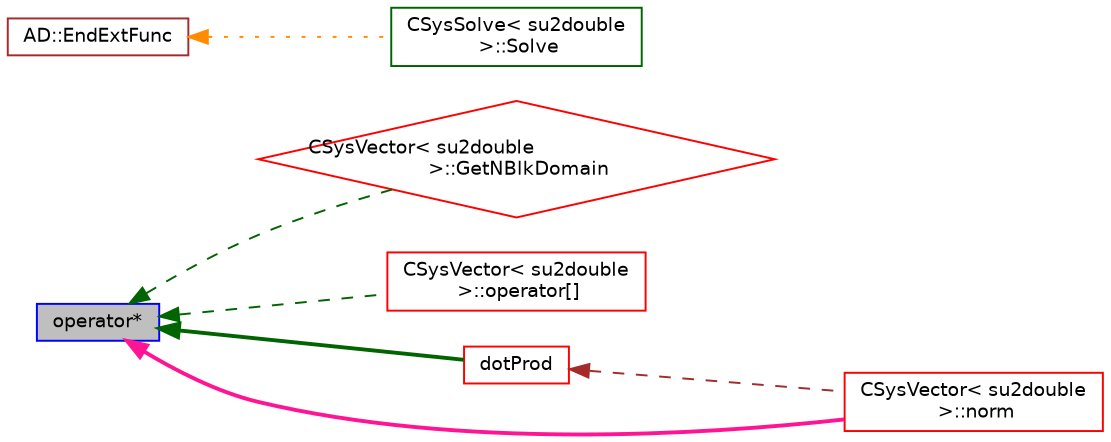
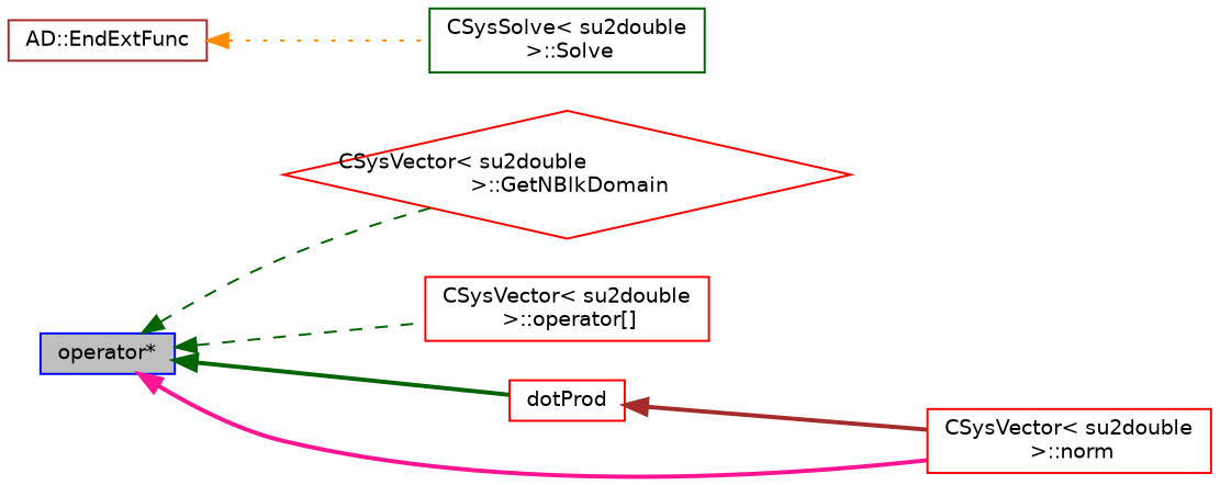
  digraph {
    rankdir=LR
    node [color=red fillcolor=white fontname=Helvetica fontsize=10 shape=box style=filled]
    edge [color=darkgreen dir=back fontname=Helvetica fontsize=10 labelfontname=Helvetica labelfontsize=10 style=dashed]
    n1 [color=blue fillcolor=grey75 fontcolor=black height=0.2 label="operator*" width=0.4]
    n2 [height=0.2 label="CSysVector\< su2double\l \>::GetNBlkDomain" shape=diamond width=0.4]
    n3 [height=0.2 label="CSysVector\< su2double\l \>::operator[]" width=0.4]
    n4 [height=0.2 label=dotProd width=0.4]
    n5 [height=0.2 label="CSysVector\< su2double\l \>::norm" width=0.4]
    n6 [color=brown height=0.2 label="AD::EndExtFunc" width=0.4]
    n7 [color=darkgreen height=0.2 label="CSysSolve\< su2double\l \>::Solve" width=0.4]
    n1 -> n2
    n1 -> n3
    n1 -> n4 [style=bold]
    n1 -> n5 [color=deeppink style=bold]
-   n4 -> n5 [color=brown]
+   n4 -> n5 [color=brown style=bold]
    n6 -> n7 [color=darkorange style=dotted]
  }
